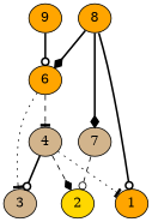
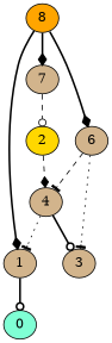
  digraph {
    splines=true
    node [fillcolor=orange shape=ellipse style=filled]
    edge [arrowhead=odot style=bold]
-   n2 [height=0.3 label=1 width=0.3]
+   n1 [fillcolor=aquamarine height=0.3 label=0 width=0.3]
+   n2 [fillcolor=tan height=0.3 label=1 width=0.3]
    n3 [fillcolor=gold height=0.3 label=2 width=0.3]
    n4 [fillcolor=tan height=0.3 label=3 width=0.3]
    n5 [fillcolor=tan height=0.3 label=4 width=0.3]
-   n6 [height=0.3 label=6 width=0.3]
+   n6 [fillcolor=tan height=0.3 label=6 width=0.3]
    n7 [fillcolor=tan height=0.3 label=7 width=0.3]
    n8 [height=0.3 label=8 width=0.3]
-   n9 [height=0.3 label=9 width=0.3]
+   n2 -> n1
    n5 -> n2 [arrowhead=tee style=dotted]
-   n5 -> n3 [arrowhead=diamond style=dashed]
+   n3 -> n5 [arrowhead=diamond style=dashed]
    n5 -> n4
    n6 -> n4 [arrowhead=tee style=dotted]
    n6 -> n5 [arrowhead=tee style=dashed]
    n7 -> n3 [style=dashed]
-   n8 -> n2
+   n8 -> n2 [arrowhead=diamond]
    n8 -> n6 [arrowhead=diamond]
    n8 -> n7 [arrowhead=diamond]
-   n9 -> n6
  }
